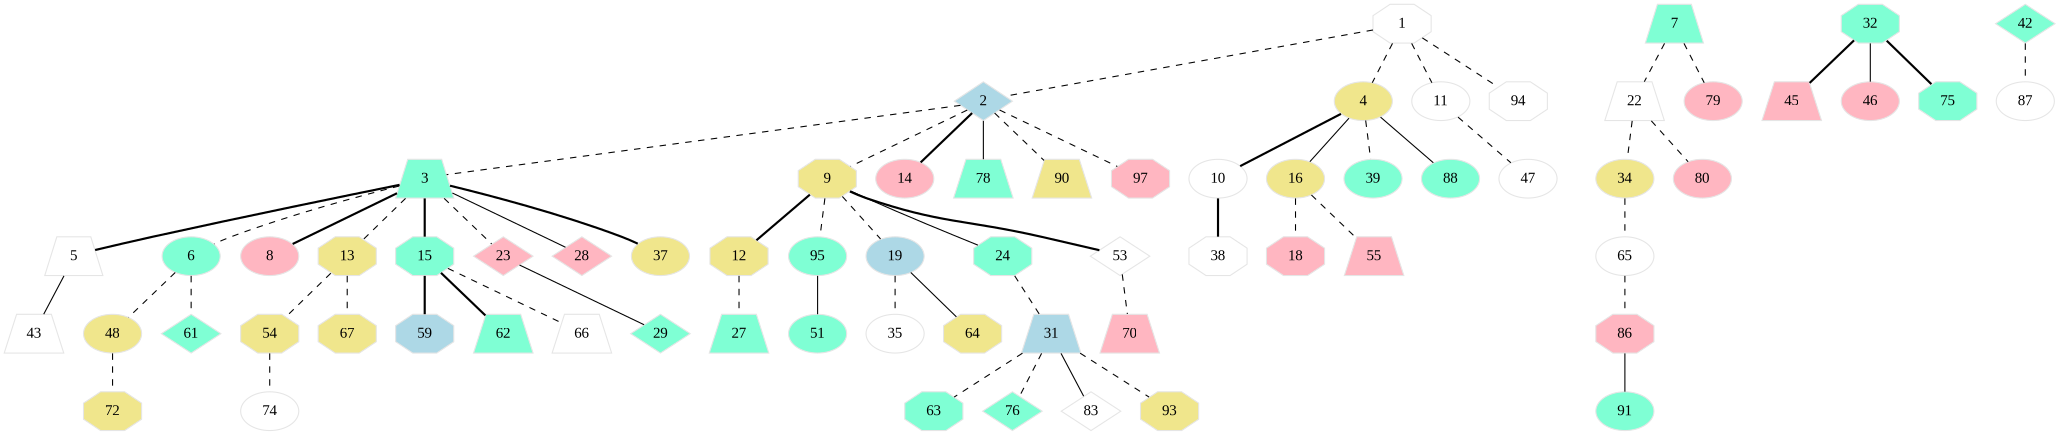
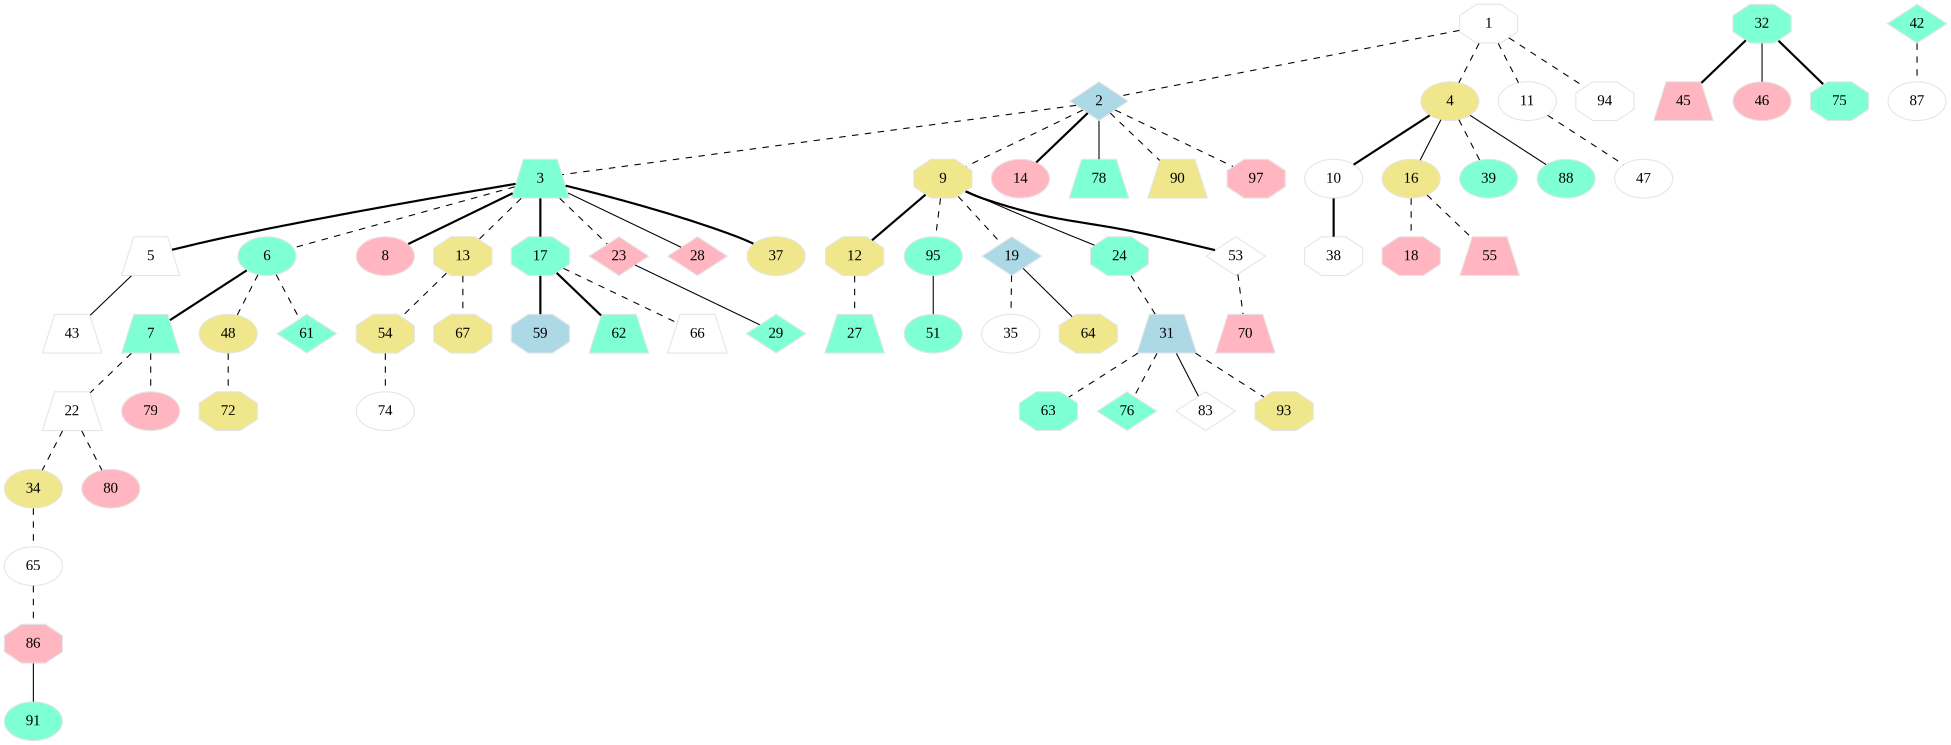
  graph {
    fontname="Liberation Serif"
    node [color=gray90 fillcolor=aquamarine fontname="Liberation Serif" shape=ellipse style=filled]
    edge [fontname="Liberation Serif" style=dashed]
    1 [fillcolor=white shape=octagon super="+49"]
    2 [fillcolor=lightblue shape=diamond super="+77"]
    4 [fillcolor=khaki super="+61"]
    11 [fillcolor=white super="+25"]
    94 [fillcolor=white shape=octagon]
    3 [shape=trapezium super="+30"]
    9 [fillcolor=khaki shape=octagon super="+52"]
    14 [fillcolor=lightpink]
    78 [shape=trapezium]
    90 [fillcolor=khaki shape=trapezium]
    97 [fillcolor=lightpink shape=octagon]
    10 [fillcolor=white super="+20"]
    16 [fillcolor=khaki super="+21"]
    39 [super="+60"]
    88
    47 [fillcolor=white super="+50"]
    5 [fillcolor=white shape=trapezium]
    6 [super="+41"]
    8 [fillcolor=lightpink]
    13 [fillcolor=khaki shape=octagon super="+44"]
-   17 [shape=octagon super="+36" label=15]
+   17 [shape=octagon super="+36"]
    23 [fillcolor=lightpink shape=diamond]
    28 [fillcolor=lightpink shape=diamond]
    37 [fillcolor=khaki super="+56"]
    12 [fillcolor=khaki shape=octagon super="+26"]
    n26 [label=95]
-   19 [fillcolor=lightblue]
+   19 [fillcolor=lightblue shape=diamond]
    24 [shape=octagon super="+33"]
    53 [fillcolor=white shape=diamond super="+82"]
    43 [fillcolor=white shape=trapezium super="+95"]
    7 [shape=trapezium]
    48 [fillcolor=khaki]
    n33 [label=61 shape=diamond]
    54 [fillcolor=khaki shape=octagon super="+81"]
    67 [fillcolor=khaki shape=octagon]
    59 [fillcolor=lightblue shape=octagon super="+73"]
    62 [shape=trapezium]
    66 [fillcolor=white shape=trapezium]
    29 [shape=diamond]
    38 [fillcolor=white shape=octagon super="+85"]
    18 [fillcolor=lightpink shape=octagon]
    55 [fillcolor=lightpink shape=trapezium]
    22 [fillcolor=white shape=trapezium super="+58"]
    79 [fillcolor=lightpink super="+92"]
    72 [fillcolor=khaki shape=octagon]
    34 [fillcolor=khaki]
    80 [fillcolor=lightpink]
    27 [shape=trapezium]
    51 [super="+98"]
    35 [fillcolor=white]
    64 [fillcolor=khaki shape=octagon]
    31 [fillcolor=lightblue shape=trapezium super="+57"]
    70 [fillcolor=lightpink shape=trapezium]
    32 [shape=octagon super="+40"]
    45 [fillcolor=lightpink shape=trapezium super="+68"]
    46 [fillcolor=lightpink]
    75 [shape=octagon]
    42 [shape=diamond]
    87 [fillcolor=white]
    74 [fillcolor=white super="+89"]
    65 [fillcolor=white]
    63 [shape=octagon]
    76 [shape=diamond]
    83 [fillcolor=white shape=diamond super="+84"]
    93 [fillcolor=khaki shape=octagon]
    86 [fillcolor=lightpink shape=octagon super="+96"]
    91
    1 -- 2
    1 -- 4
    1 -- 11
    1 -- 94
    2 -- 3
    2 -- 9
    2 -- 14 [style=bold]
    2 -- 78 [style=solid]
    2 -- 90
    2 -- 97
    4 -- 10 [style=bold]
    4 -- 16 [style=solid]
    4 -- 39
    4 -- 88 [style=solid]
    11 -- 47
    3 -- 5 [style=bold]
    3 -- 6
    3 -- 8 [style=bold]
    3 -- 13
    3 -- 17 [style=bold]
    3 -- 23
    3 -- 28 [style=solid]
    3 -- 37 [style=bold]
    9 -- 12 [style=bold]
    9 -- n26
    9 -- 19
    9 -- 24 [style=solid]
    9 -- 53 [style=bold]
    10 -- 38 [style=bold]
    16 -- 18
    16 -- 55
    5 -- 43 [style=solid]
+   6 -- 7 [style=bold]
    6 -- 48
    6 -- n33
    13 -- 54
    13 -- 67
    17 -- 59 [style=bold]
    17 -- 62 [style=bold]
    17 -- 66
    23 -- 29 [style=solid]
    12 -- 27
    n26 -- 51 [style=solid]
    19 -- 35
    19 -- 64 [style=solid]
    24 -- 31
    53 -- 70
    7 -- 22
    7 -- 79
    48 -- 72
    54 -- 74
    22 -- 34
    22 -- 80
    34 -- 65
    31 -- 63
    31 -- 76
    31 -- 83 [style=solid]
    31 -- 93
    32 -- 45 [style=bold]
    32 -- 46 [style=solid]
    32 -- 75 [style=bold]
    42 -- 87
    65 -- 86
    86 -- 91 [style=solid]
  }
